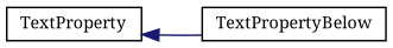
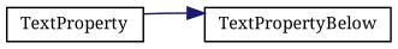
  digraph {
    rankdir=LR
    fontname="Noto Serif"
    node [color=black fillcolor=white fontname="Noto Serif" fontsize=10 shape=record style=filled]
    n1 [height=0.2 label=TextProperty width=0.4]
    n2 [height=0.2 label=TextPropertyBelow width=0.4]
-   n1 -> n2 [color=midnightblue dir=back fontname="Noto Serif" fontsize=10 labelfontname=Helvetica labelfontsize=10 style=solid]
+   n2 -> n1 [color=midnightblue dir=back fontname="Noto Serif" fontsize=10 labelfontname=Helvetica labelfontsize=10 style=solid]
  }
